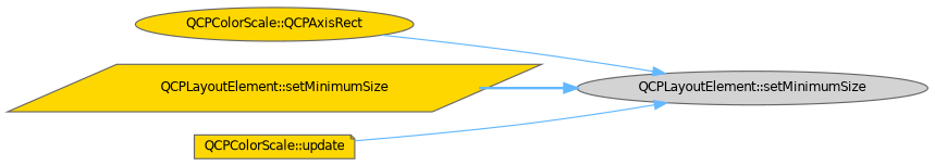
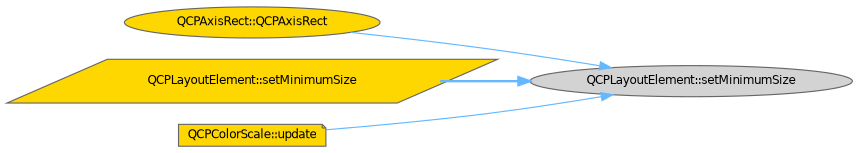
  digraph {
    rankdir=RL
    node [color=gray40 fillcolor=gold fontname=Helvetica fontsize=10 shape=ellipse style=filled]
    edge [color=steelblue1 dir=back fontname=Helvetica fontsize=10 labelfontname=Helvetica labelfontsize=10 style=solid]
    n1 [fillcolor=lightgrey fontcolor=black height=0.2 label="QCPLayoutElement::setMinimumSize" width=0.4]
-   n2 [height=0.2 label="QCPColorScale::QCPAxisRect" width=0.4]
+   n2 [height=0.2 label="QCPAxisRect::QCPAxisRect" width=0.4]
    n3 [height=0.2 label="QCPLayoutElement::setMinimumSize" shape=parallelogram width=0.4]
    n4 [height=0.2 label="QCPColorScale::update" shape=note width=0.4]
    n1 -> n2
    n1 -> n3 [style=bold]
    n1 -> n4
  }
